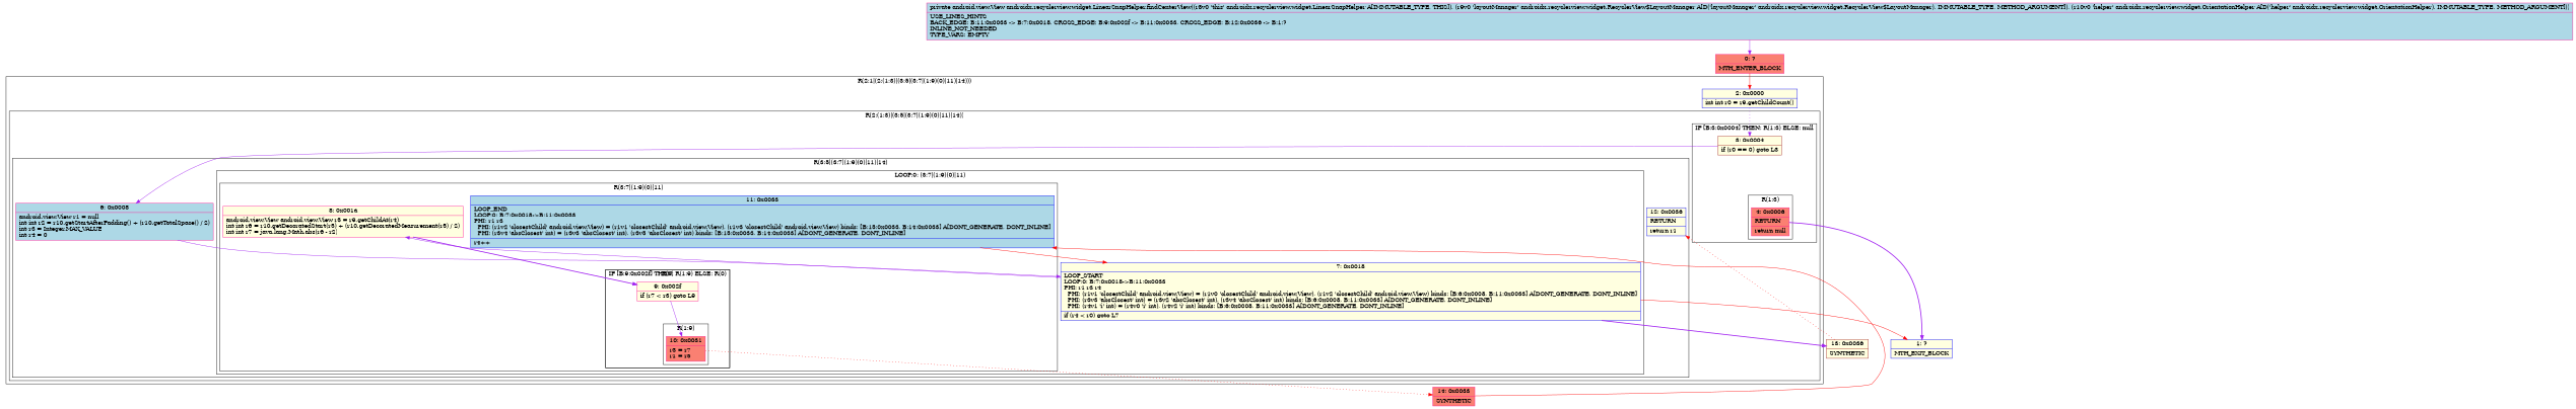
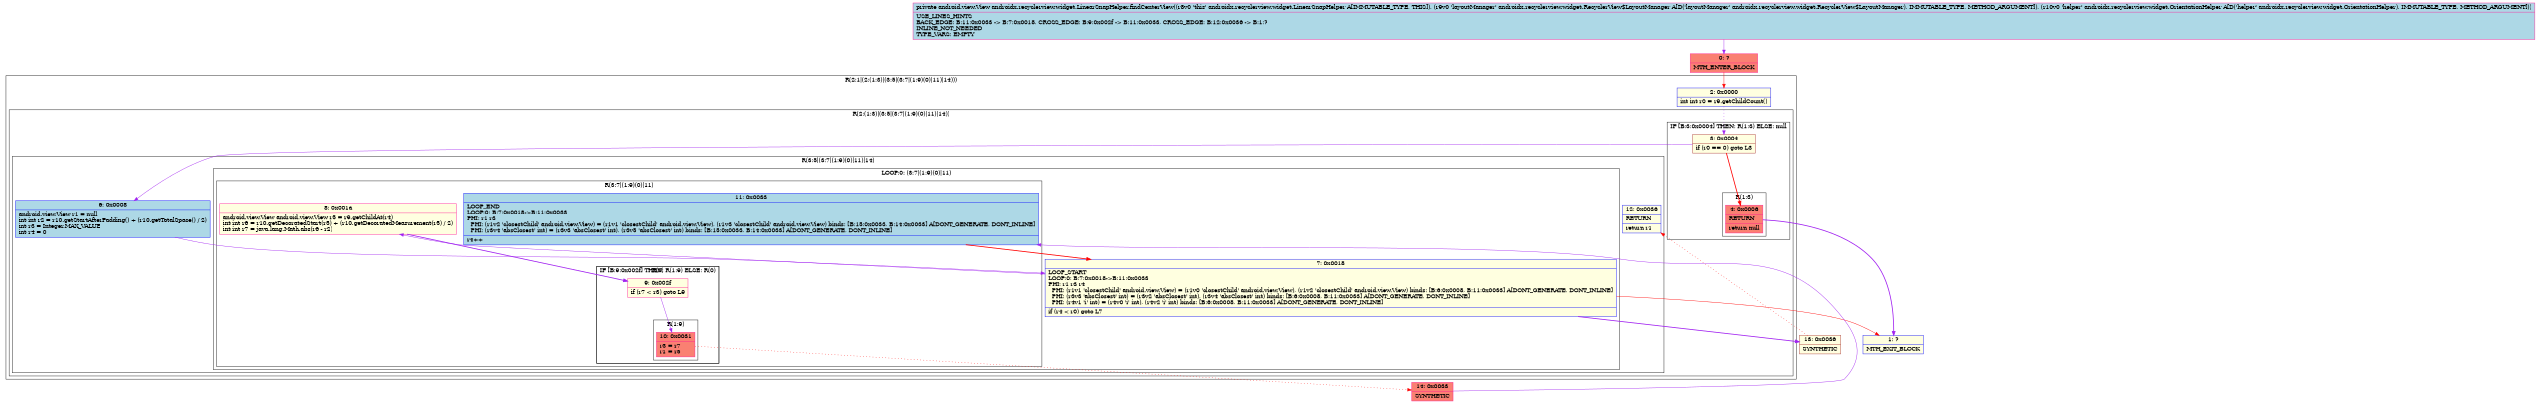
  digraph {
    node [color=deeppink fillcolor=lightyellow shape=record style=filled]
    edge [color=purple style=solid]
    n1 [fillcolor=salmon label="{4\:\ 0x0006|RETURN\l|return null\l}"]
    n2 [color=brown label="{3\:\ 0x0004|if (r0 == 0) goto L3\l}"]
    n3 [fillcolor=salmon label="{10\:\ 0x0031|r3 = r7\lr1 = r5\l}"]
    n4 [label="{9\:\ 0x002f|if (r7 \< r3) goto L9\l}"]
    n5 [label="{8\:\ 0x001a|android.view.View android.view.View r5 = r9.getChildAt(r4)\lint int r6 = r10.getDecoratedStart(r5) + (r10.getDecoratedMeasurement(r5) \/ 2)\lint int r7 = java.lang.Math.abs(r6 \- r2)\l}"]
    n6 [color=blue fillcolor=lightblue label="{11\:\ 0x0033|LOOP_END\lLOOP:0: B:7:0x0018\-\>B:11:0x0033\lPHI: r1 r3 \l  PHI: (r1v2 'closestChild' android.view.View) = (r1v1 'closestChild' android.view.View), (r1v3 'closestChild' android.view.View) binds: [B:15:0x0033, B:14:0x0033] A[DONT_GENERATE, DONT_INLINE]\l  PHI: (r3v4 'absClosest' int) = (r3v3 'absClosest' int), (r3v5 'absClosest' int) binds: [B:15:0x0033, B:14:0x0033] A[DONT_GENERATE, DONT_INLINE]\l|r4++\l}"]
    n7 [color=blue label="{7\:\ 0x0018|LOOP_START\lLOOP:0: B:7:0x0018\-\>B:11:0x0033\lPHI: r1 r3 r4 \l  PHI: (r1v1 'closestChild' android.view.View) = (r1v0 'closestChild' android.view.View), (r1v2 'closestChild' android.view.View) binds: [B:6:0x0008, B:11:0x0033] A[DONT_GENERATE, DONT_INLINE]\l  PHI: (r3v3 'absClosest' int) = (r3v2 'absClosest' int), (r3v4 'absClosest' int) binds: [B:6:0x0008, B:11:0x0033] A[DONT_GENERATE, DONT_INLINE]\l  PHI: (r4v1 'i' int) = (r4v0 'i' int), (r4v2 'i' int) binds: [B:6:0x0008, B:11:0x0033] A[DONT_GENERATE, DONT_INLINE]\l|if (r4 \< r0) goto L7\l}"]
-   n8 [fillcolor=lightblue label="{6\:\ 0x0008|android.view.View r1 = null\lint int r2 = r10.getStartAfterPadding() + (r10.getTotalSpace() \/ 2)\lint r3 = Integer.MAX_VALUE\lint r4 = 0\l}"]
+   n8 [color=blue fillcolor=lightblue label="{6\:\ 0x0008|android.view.View r1 = null\lint int r2 = r10.getStartAfterPadding() + (r10.getTotalSpace() \/ 2)\lint r3 = Integer.MAX_VALUE\lint r4 = 0\l}"]
    n9 [color=blue label="{12\:\ 0x0036|RETURN\l|return r1\l}"]
    n10 [color=blue label="{2\:\ 0x0000|int int r0 = r9.getChildCount()\l}"]
    n11 [color=blue label="{1\:\ ?|MTH_EXIT_BLOCK\l}"]
    n12 [fillcolor=salmon label="{14\:\ 0x0033|SYNTHETIC\l}"]
    n13 [color=brown label="{13\:\ 0x0036|SYNTHETIC\l}"]
    n14 [fillcolor=salmon label="{0\:\ ?|MTH_ENTER_BLOCK\l}"]
    n15 [fillcolor=lightblue label="{private android.view.View androidx.recyclerview.widget.LinearSnapHelper.findCenterView((r8v0 'this' androidx.recyclerview.widget.LinearSnapHelper A[IMMUTABLE_TYPE, THIS]), (r9v0 'layoutManager' androidx.recyclerview.widget.RecyclerView$LayoutManager A[D('layoutManager' androidx.recyclerview.widget.RecyclerView$LayoutManager), IMMUTABLE_TYPE, METHOD_ARGUMENT]), (r10v0 'helper' androidx.recyclerview.widget.OrientationHelper A[D('helper' androidx.recyclerview.widget.OrientationHelper), IMMUTABLE_TYPE, METHOD_ARGUMENT]))  | USE_LINES_HINTS\lBACK_EDGE: B:11:0x0033 \-\> B:7:0x0018, CROSS_EDGE: B:9:0x002f \-\> B:11:0x0033, CROSS_EDGE: B:12:0x0036 \-\> B:1:?\lINLINE_NOT_NEEDED\lTYPE_VARS: EMPTY\l}"]
    subgraph cluster_1 {
      label="R(2:1|(2:(1:3)|(3:5|(3:7|(1:9)(0)|11)|14)))"
      n10
      subgraph cluster_2 {
        label="R(2:(1:3)|(3:5|(3:7|(1:9)(0)|11)|14))"
        subgraph cluster_3 {
          label="IF [B:3:0x0004] THEN: R(1:3) ELSE: null"
          n2
          subgraph cluster_4 {
            label="R(1:3)"
            n1
          }
        }
        subgraph cluster_5 {
          label="R(3:5|(3:7|(1:9)(0)|11)|14)"
          n8
          n9
          subgraph cluster_6 {
            label="LOOP:0: (3:7|(1:9)(0)|11)"
            n7
            subgraph cluster_7 {
              label="R(3:7|(1:9)(0)|11)"
              n5
              n6
              subgraph cluster_8 {
                label="IF [B:9:0x002f] THEN: R(1:9) ELSE: R(0)"
                n4
                subgraph cluster_9 {
                  label="R(1:9)"
                  n3
                }
                subgraph cluster_10 {
                  label="R(0)"
                }
              }
            }
          }
        }
      }
    }
    n1 -> n11 [style=bold]
+   n2 -> n1 [color=red style=bold]
    n2 -> n8
    n3 -> n12 [color=red style=dotted]
    n4 -> n3
    n5 -> n4 [style=bold]
-   n6 -> n7 [color=red]
+   n6 -> n7 [color=red style=bold]
    n7 -> n5
    n7 -> n11 [color=red]
    n7 -> n13 [style=bold]
    n8 -> n7
    n10 -> n2 [style=dotted]
-   n12 -> n6 [color=red]
+   n12 -> n6
    n13 -> n9 [color=red style=dotted]
    n14 -> n10 [color=red]
    n15 -> n14
  }
